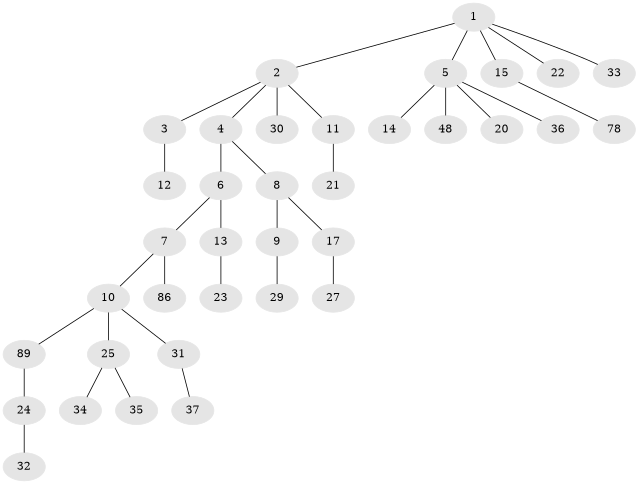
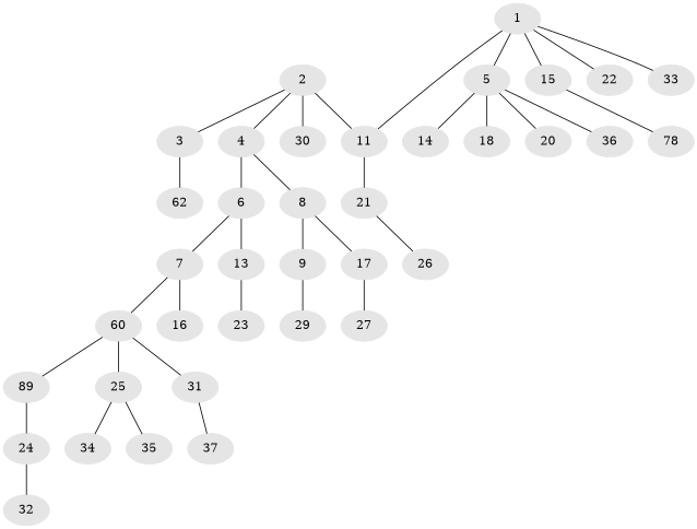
  graph {
    node [color=gray90 style=filled]
    edge [weight=1.0]
    1
    2
    5
    15
    22
    33
    3
    4
    11
    30
    14
-   18 [label=48]
+   18
    20
    36
    n15 [label=78]
-   12
+   12 [label=62]
    6
    8
    21
    7
    13
    9
    17
-   10
-   16 [label=86]
+   10 [label=60]
+   16
    23
    n27 [label=89]
    25
    31
    29
    27
    24
    34
    35
    37
+   26
    32
-   1 -- 2
+   1 -- 11
    1 -- 5
    1 -- 15
    1 -- 22
    1 -- 33
    2 -- 3
    2 -- 4
    2 -- 11
    2 -- 30
    5 -- 14
    5 -- 18 [weight=2.0]
    5 -- 20
    5 -- 36
    15 -- n15
    3 -- 12
    4 -- 6 [weight=2.0]
    4 -- 8
    11 -- 21
    6 -- 7
    6 -- 13
    8 -- 9
    8 -- 17
+   21 -- 26
    7 -- 10
    7 -- 16
    13 -- 23
    9 -- 29
    17 -- 27
    10 -- n27
    10 -- 25
    10 -- 31
    n27 -- 24
    25 -- 34
    25 -- 35
    31 -- 37
    24 -- 32
  }
